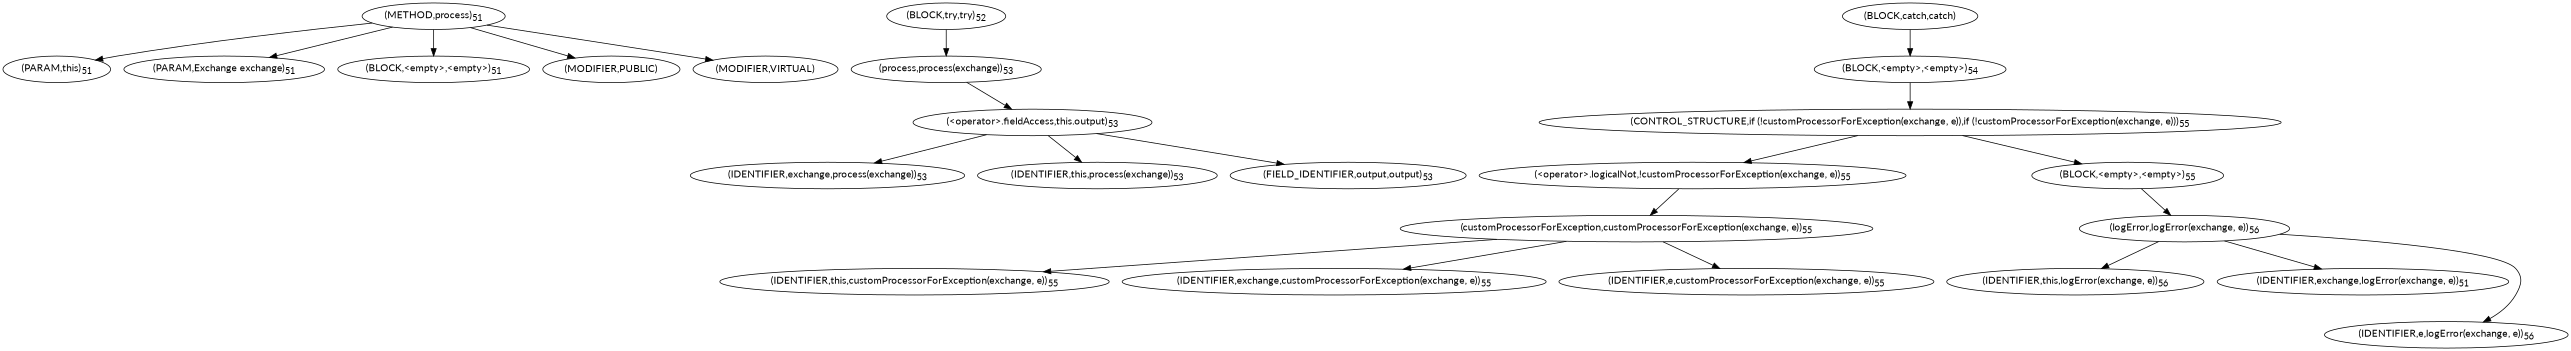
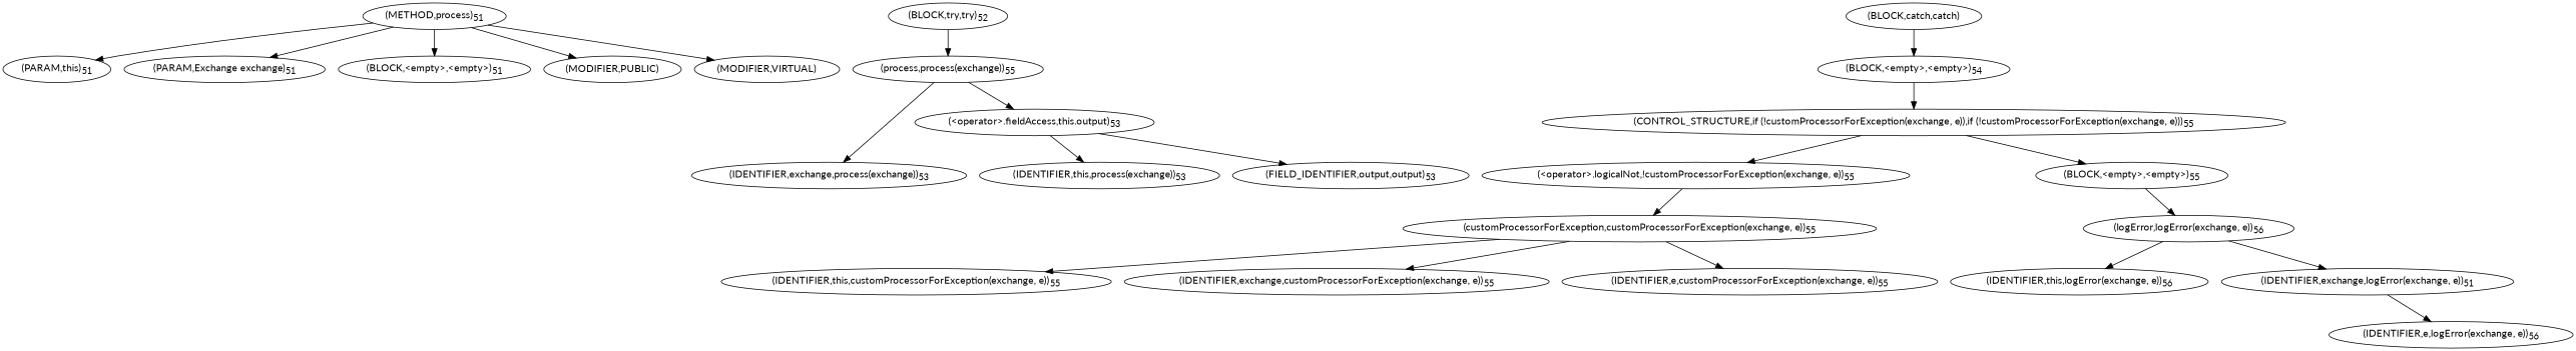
  digraph {
    fontname=Lato
    node [fontname=Lato]
    edge [fontname=Lato]
    n1 [label=<(METHOD,process)<SUB>51</SUB>>]
    n2 [label=<(PARAM,this)<SUB>51</SUB>>]
    n3 [label=<(PARAM,Exchange exchange)<SUB>51</SUB>>]
    n4 [label=<(BLOCK,&lt;empty&gt;,&lt;empty&gt;)<SUB>51</SUB>>]
    n5 [label=<(MODIFIER,PUBLIC)>]
    n6 [label=<(MODIFIER,VIRTUAL)>]
    n7 [label=<(BLOCK,try,try)<SUB>52</SUB>>]
-   n8 [label=<(process,process(exchange))<SUB>53</SUB>>]
+   n8 [label=<(process,process(exchange))<SUB>55</SUB>>]
    n9 [label=<(BLOCK,catch,catch)>]
    n10 [label=<(BLOCK,&lt;empty&gt;,&lt;empty&gt;)<SUB>54</SUB>>]
    n11 [label=<(&lt;operator&gt;.fieldAccess,this.output)<SUB>53</SUB>>]
    n12 [label=<(IDENTIFIER,exchange,process(exchange))<SUB>53</SUB>>]
    n13 [label=<(IDENTIFIER,this,process(exchange))<SUB>53</SUB>>]
    n14 [label=<(FIELD_IDENTIFIER,output,output)<SUB>53</SUB>>]
    n15 [label=<(CONTROL_STRUCTURE,if (!customProcessorForException(exchange, e)),if (!customProcessorForException(exchange, e)))<SUB>55</SUB>>]
    n16 [label=<(&lt;operator&gt;.logicalNot,!customProcessorForException(exchange, e))<SUB>55</SUB>>]
    n17 [label=<(BLOCK,&lt;empty&gt;,&lt;empty&gt;)<SUB>55</SUB>>]
    n18 [label=<(customProcessorForException,customProcessorForException(exchange, e))<SUB>55</SUB>>]
    n19 [label=<(logError,logError(exchange, e))<SUB>56</SUB>>]
    n20 [label=<(IDENTIFIER,this,customProcessorForException(exchange, e))<SUB>55</SUB>>]
    n21 [label=<(IDENTIFIER,exchange,customProcessorForException(exchange, e))<SUB>55</SUB>>]
    n22 [label=<(IDENTIFIER,e,customProcessorForException(exchange, e))<SUB>55</SUB>>]
    n23 [label=<(IDENTIFIER,this,logError(exchange, e))<SUB>56</SUB>>]
    n24 [label=<(IDENTIFIER,exchange,logError(exchange, e))<SUB>51</SUB>>]
    n25 [label=<(IDENTIFIER,e,logError(exchange, e))<SUB>56</SUB>>]
    n1 -> n2
    n1 -> n3
    n1 -> n4
    n1 -> n5
    n1 -> n6
    n7 -> n8
    n8 -> n11
-   n11 -> n12
+   n8 -> n12
    n9 -> n10
    n10 -> n15
    n11 -> n13
    n11 -> n14
    n15 -> n16
    n15 -> n17
    n16 -> n18
    n17 -> n19
    n18 -> n20
    n18 -> n21
    n18 -> n22
    n19 -> n23
    n19 -> n24
-   n19 -> n25
+   n24 -> n25
  }
